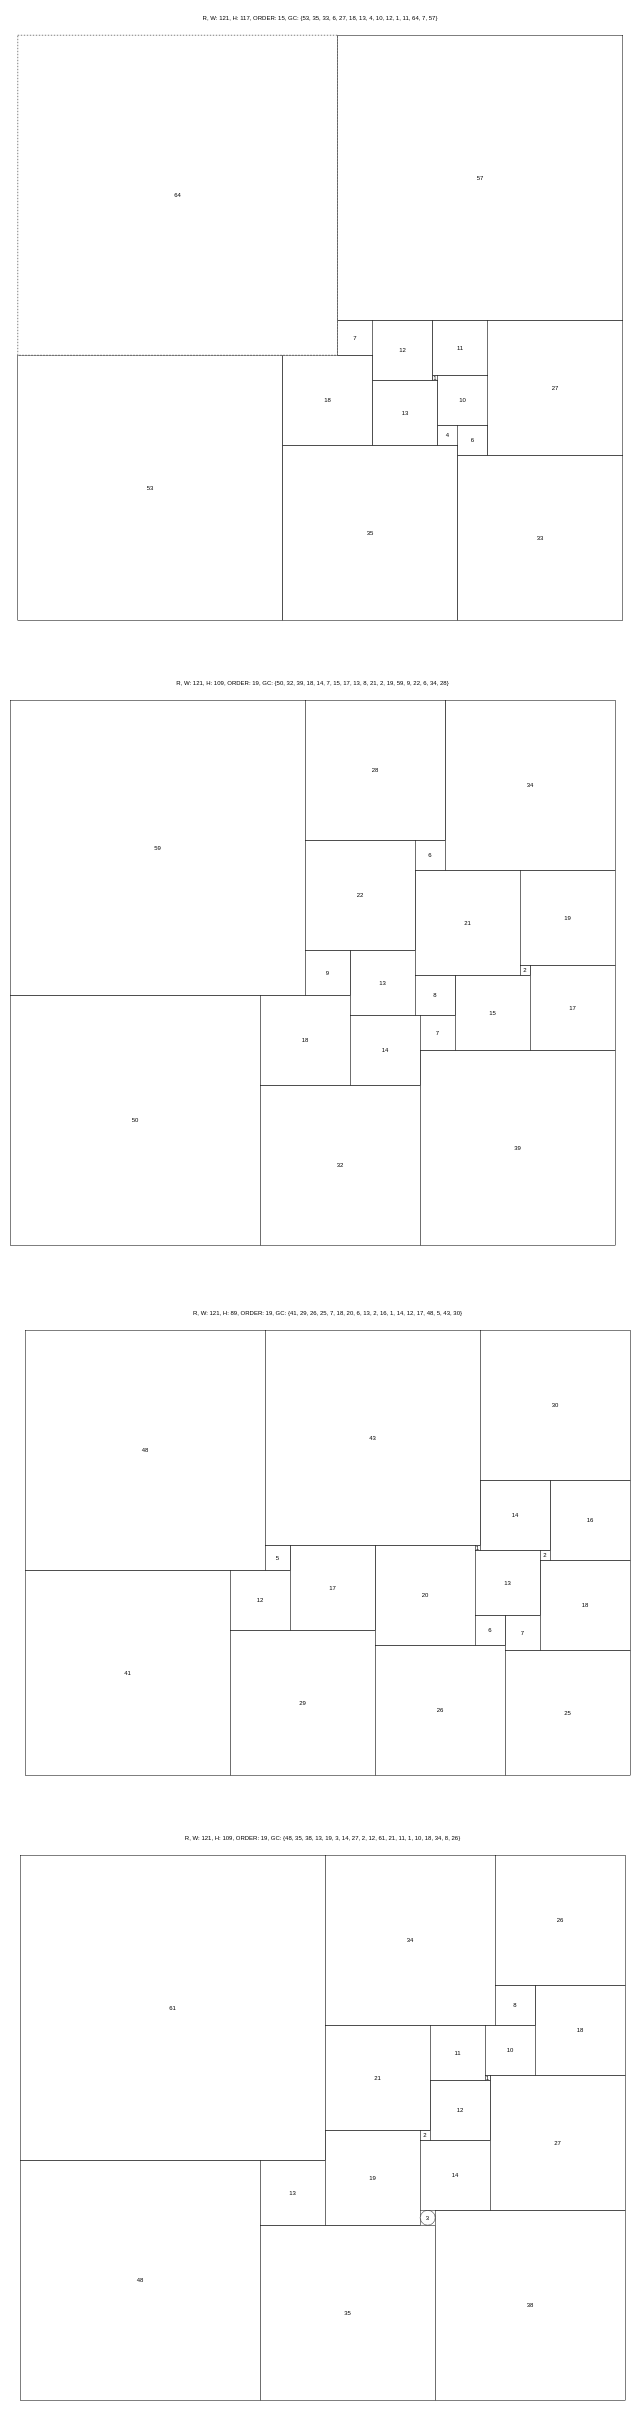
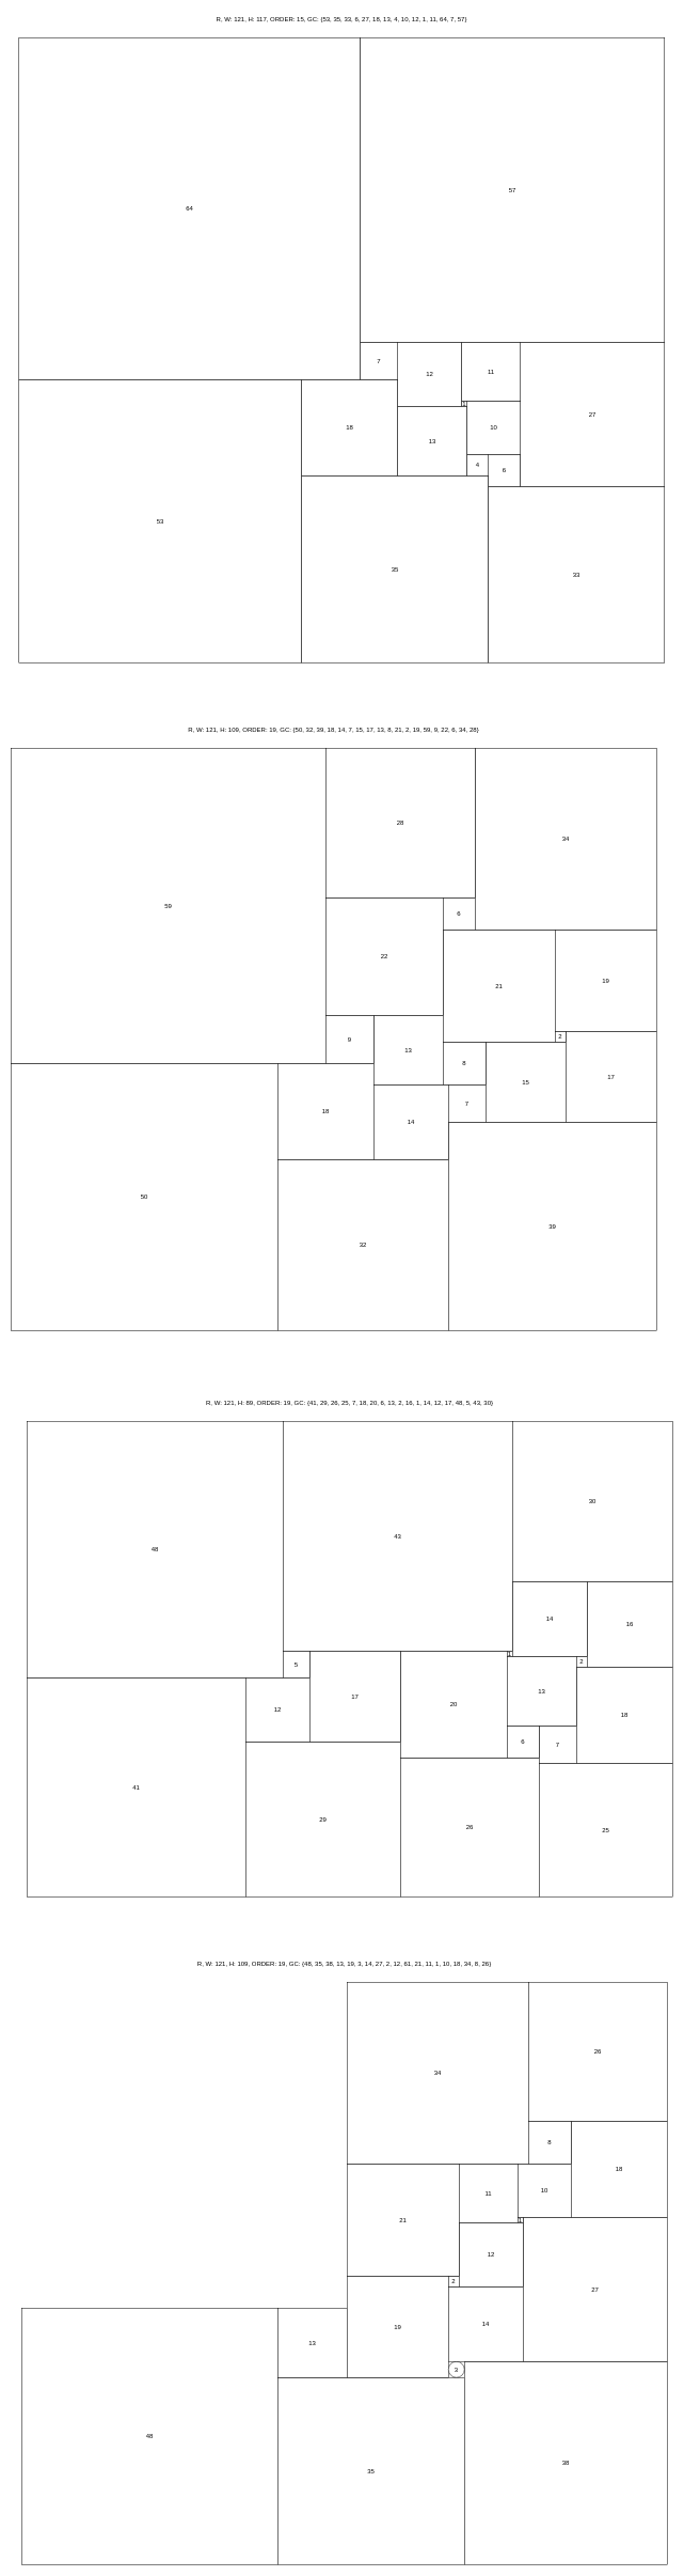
  <mxCell id="0" />
  <mxCell id="1" parent="0" />
  <mxCell id="2" value="R, W: 121, H: 117, ORDER: 15, GC: {53, 35, 33, 6, 27, 18, 13, 4, 10, 12, 1, 11, 64, 7, 57} " style="text;html=1;strokeColor=none;fillColor=none;align=center;verticalAlign=middle;whiteSpace=wrap;rounded=0;flipV=1;" parent="1" vertex="1"><mxGeometry x="35" width="1210" height="30" as="geometry" y="20" /></mxCell>
  <mxCell id="3" value="R, W: 121, H: 109, ORDER: 19, GC: {50, 32, 39, 18, 14, 7, 15, 17, 13, 8, 21, 2, 19, 59, 9, 22, 6, 34, 28} " style="text;html=1;strokeColor=none;fillColor=none;align=center;verticalAlign=middle;whiteSpace=wrap;rounded=0;flipV=1;" parent="1" vertex="1"><mxGeometry x="20" y="1350" width="1210" height="30" as="geometry" /></mxCell>
  <mxCell id="4" value="R, W: 121, H: 89, ORDER: 19, GC: {41, 29, 26, 25, 7, 18, 20, 6, 13, 2, 16, 1, 14, 12, 17, 48, 5, 43, 30} " style="text;html=1;strokeColor=none;fillColor=none;align=center;verticalAlign=middle;whiteSpace=wrap;rounded=0;flipV=1;" parent="1" vertex="1"><mxGeometry x="50" y="2610" width="1210" height="30" as="geometry" /></mxCell>
  <mxCell id="5" value="R, W: 121, H: 109, ORDER: 19, GC: {48, 35, 38, 13, 19, 3, 14, 27, 2, 12, 61, 21, 11, 1, 10, 18, 34, 8, 26} " style="text;html=1;strokeColor=none;fillColor=none;align=center;verticalAlign=middle;whiteSpace=wrap;rounded=0;flipV=1;" parent="1" vertex="1"><mxGeometry x="40" y="3660" width="1210" height="30" as="geometry" /></mxCell>
  <mxCell id="6" value="" style="group;flipV=1;" vertex="1" connectable="0" parent="1"><mxGeometry x="35" y="70" width="1210" height="1170" as="geometry" /></mxCell>
  <mxCell id="7" value="53" style="rounded=0;whiteSpace=wrap;html=1;" parent="6" vertex="1"><mxGeometry y="640" width="530" height="530" as="geometry" /></mxCell>
  <mxCell id="8" value="35" style="rounded=0;whiteSpace=wrap;html=1;" parent="6" vertex="1"><mxGeometry x="530" y="820" width="350" height="350" as="geometry" /></mxCell>
  <mxCell id="9" value="33" style="rounded=0;whiteSpace=wrap;html=1;" parent="6" vertex="1"><mxGeometry x="880" y="840" width="330" height="330" as="geometry" /></mxCell>
  <mxCell id="10" value="6" style="rounded=0;whiteSpace=wrap;html=1;" parent="6" vertex="1"><mxGeometry x="880" y="780" width="60" height="60" as="geometry" /></mxCell>
  <mxCell id="11" value="27" style="rounded=0;whiteSpace=wrap;html=1;" parent="6" vertex="1"><mxGeometry x="940" y="570" width="270" height="270" as="geometry" /></mxCell>
  <mxCell id="12" value="18" style="rounded=0;whiteSpace=wrap;html=1;" parent="6" vertex="1"><mxGeometry x="530" y="640" width="180" height="180" as="geometry" /></mxCell>
  <mxCell id="13" value="13" style="rounded=0;whiteSpace=wrap;html=1;" parent="6" vertex="1"><mxGeometry x="710" y="690" width="130" height="130" as="geometry" /></mxCell>
  <mxCell id="14" value="4" style="rounded=0;whiteSpace=wrap;html=1;" parent="6" vertex="1"><mxGeometry x="840" y="780" width="40" height="40" as="geometry" /></mxCell>
  <mxCell id="15" value="10" style="rounded=0;whiteSpace=wrap;html=1;" parent="6" vertex="1"><mxGeometry x="840" y="680" width="100" height="100" as="geometry" /></mxCell>
  <mxCell id="16" value="12" style="rounded=0;whiteSpace=wrap;html=1;" parent="6" vertex="1"><mxGeometry x="710" y="570" width="120" height="120" as="geometry" /></mxCell>
  <mxCell id="17" value="1" style="rounded=0;whiteSpace=wrap;html=1;" parent="6" vertex="1"><mxGeometry x="830" y="680" width="10" height="10" as="geometry" /></mxCell>
  <mxCell id="18" value="11" style="rounded=0;whiteSpace=wrap;html=1;" parent="6" vertex="1"><mxGeometry x="830" y="570" width="110" height="110" as="geometry" /></mxCell>
- <mxCell id="19" value="64" style="rounded=0;whiteSpace=wrap;html=1;dashed=1;" parent="6" vertex="1"><mxGeometry width="640" height="640" as="geometry" /></mxCell>
+ <mxCell id="19" value="64" style="rounded=0;whiteSpace=wrap;html=1;" parent="6" vertex="1"><mxGeometry width="640" height="640" as="geometry" /></mxCell>
  <mxCell id="20" value="7" style="rounded=0;whiteSpace=wrap;html=1;" parent="6" vertex="1"><mxGeometry x="640" y="570" width="70" height="70" as="geometry" /></mxCell>
  <mxCell id="21" value="57" style="rounded=0;whiteSpace=wrap;html=1;" parent="6" vertex="1"><mxGeometry x="640" width="570" height="570" as="geometry" /></mxCell>
  <mxCell id="22" value="" style="group;flipV=1;" vertex="1" connectable="0" parent="1"><mxGeometry x="20" y="1400" width="1210" height="1090" as="geometry" /></mxCell>
  <mxCell id="23" value="50" style="rounded=0;whiteSpace=wrap;html=1;" parent="22" vertex="1"><mxGeometry y="590" width="500" height="500" as="geometry" /></mxCell>
  <mxCell id="24" value="32" style="rounded=0;whiteSpace=wrap;html=1;" parent="22" vertex="1"><mxGeometry x="500" y="770" width="320" height="320" as="geometry" /></mxCell>
  <mxCell id="25" value="39" style="rounded=0;whiteSpace=wrap;html=1;" parent="22" vertex="1"><mxGeometry x="820" y="700" width="390" height="390" as="geometry" /></mxCell>
  <mxCell id="26" value="18" style="rounded=0;whiteSpace=wrap;html=1;" parent="22" vertex="1"><mxGeometry x="500" y="590" width="180" height="180" as="geometry" /></mxCell>
  <mxCell id="27" value="14" style="rounded=0;whiteSpace=wrap;html=1;" parent="22" vertex="1"><mxGeometry x="680" y="630" width="140" height="140" as="geometry" /></mxCell>
  <mxCell id="28" value="7" style="rounded=0;whiteSpace=wrap;html=1;" parent="22" vertex="1"><mxGeometry x="820" y="630" width="70" height="70" as="geometry" /></mxCell>
  <mxCell id="29" value="15" style="rounded=0;whiteSpace=wrap;html=1;" parent="22" vertex="1"><mxGeometry x="890" y="550" width="150" height="150" as="geometry" /></mxCell>
  <mxCell id="30" value="17" style="rounded=0;whiteSpace=wrap;html=1;" parent="22" vertex="1"><mxGeometry x="1040" y="530" width="170" height="170" as="geometry" /></mxCell>
  <mxCell id="31" value="13" style="rounded=0;whiteSpace=wrap;html=1;" parent="22" vertex="1"><mxGeometry x="680" y="500" width="130" height="130" as="geometry" /></mxCell>
  <mxCell id="32" value="8" style="rounded=0;whiteSpace=wrap;html=1;" parent="22" vertex="1"><mxGeometry x="810" y="550" width="80" height="80" as="geometry" /></mxCell>
  <mxCell id="33" value="21" style="rounded=0;whiteSpace=wrap;html=1;" parent="22" vertex="1"><mxGeometry x="810" y="340" width="210" height="210" as="geometry" /></mxCell>
  <mxCell id="34" value="2" style="rounded=0;whiteSpace=wrap;html=1;" parent="22" vertex="1"><mxGeometry x="1020" y="530" width="20" height="20" as="geometry" /></mxCell>
  <mxCell id="35" value="19" style="rounded=0;whiteSpace=wrap;html=1;" parent="22" vertex="1"><mxGeometry x="1020" y="340" width="190" height="190" as="geometry" /></mxCell>
  <mxCell id="36" value="59" style="rounded=0;whiteSpace=wrap;html=1;" parent="22" vertex="1"><mxGeometry width="590" height="590" as="geometry" /></mxCell>
  <mxCell id="37" value="9" style="rounded=0;whiteSpace=wrap;html=1;" parent="22" vertex="1"><mxGeometry x="590" y="500" width="90" height="90" as="geometry" /></mxCell>
  <mxCell id="38" value="22" style="rounded=0;whiteSpace=wrap;html=1;" parent="22" vertex="1"><mxGeometry x="590" y="280" width="220" height="220" as="geometry" /></mxCell>
  <mxCell id="39" value="6" style="rounded=0;whiteSpace=wrap;html=1;" parent="22" vertex="1"><mxGeometry x="810" y="280" width="60" height="60" as="geometry" /></mxCell>
  <mxCell id="40" value="34" style="rounded=0;whiteSpace=wrap;html=1;" parent="22" vertex="1"><mxGeometry x="870" width="340" height="340" as="geometry" /></mxCell>
  <mxCell id="41" value="28" style="rounded=0;whiteSpace=wrap;html=1;" parent="22" vertex="1"><mxGeometry x="590" width="280" height="280" as="geometry" /></mxCell>
  <mxCell id="42" value="" style="group;flipV=1;" vertex="1" connectable="0" parent="1"><mxGeometry x="50" y="2660" width="1210" height="890" as="geometry" /></mxCell>
  <mxCell id="43" value="41" style="rounded=0;whiteSpace=wrap;html=1;" parent="42" vertex="1"><mxGeometry y="480" width="410" height="410" as="geometry" /></mxCell>
  <mxCell id="44" value="29" style="rounded=0;whiteSpace=wrap;html=1;" parent="42" vertex="1"><mxGeometry x="410" y="600" width="290" height="290" as="geometry" /></mxCell>
  <mxCell id="45" value="26" style="rounded=0;whiteSpace=wrap;html=1;" parent="42" vertex="1"><mxGeometry x="700" y="630" width="260" height="260" as="geometry" /></mxCell>
  <mxCell id="46" value="25" style="rounded=0;whiteSpace=wrap;html=1;" parent="42" vertex="1"><mxGeometry x="960" y="640" width="250" height="250" as="geometry" /></mxCell>
  <mxCell id="47" value="7" style="rounded=0;whiteSpace=wrap;html=1;" parent="42" vertex="1"><mxGeometry x="960" y="570" width="70" height="70" as="geometry" /></mxCell>
  <mxCell id="48" value="18" style="rounded=0;whiteSpace=wrap;html=1;" parent="42" vertex="1"><mxGeometry x="1030" y="460" width="180" height="180" as="geometry" /></mxCell>
  <mxCell id="49" value="20" style="rounded=0;whiteSpace=wrap;html=1;" parent="42" vertex="1"><mxGeometry x="700" y="430" width="200" height="200" as="geometry" /></mxCell>
  <mxCell id="50" value="6" style="rounded=0;whiteSpace=wrap;html=1;" parent="42" vertex="1"><mxGeometry x="900" y="570" width="60" height="60" as="geometry" /></mxCell>
  <mxCell id="51" value="13" style="rounded=0;whiteSpace=wrap;html=1;" parent="42" vertex="1"><mxGeometry x="900" y="440" width="130" height="130" as="geometry" /></mxCell>
  <mxCell id="52" value="2" style="rounded=0;whiteSpace=wrap;html=1;" parent="42" vertex="1"><mxGeometry x="1030" y="440" width="20" height="20" as="geometry" /></mxCell>
  <mxCell id="53" value="16" style="rounded=0;whiteSpace=wrap;html=1;" parent="42" vertex="1"><mxGeometry x="1050" y="300" width="160" height="160" as="geometry" /></mxCell>
  <mxCell id="54" value="1" style="rounded=0;whiteSpace=wrap;html=1;" parent="42" vertex="1"><mxGeometry x="900" y="430" width="10" height="10" as="geometry" /></mxCell>
  <mxCell id="55" value="14" style="rounded=0;whiteSpace=wrap;html=1;" parent="42" vertex="1"><mxGeometry x="910" y="300" width="140" height="140" as="geometry" /></mxCell>
  <mxCell id="56" value="12" style="rounded=0;whiteSpace=wrap;html=1;" parent="42" vertex="1"><mxGeometry x="410" y="480" width="120" height="120" as="geometry" /></mxCell>
  <mxCell id="57" value="17" style="rounded=0;whiteSpace=wrap;html=1;" parent="42" vertex="1"><mxGeometry x="530" y="430" width="170" height="170" as="geometry" /></mxCell>
  <mxCell id="58" value="48" style="rounded=0;whiteSpace=wrap;html=1;" parent="42" vertex="1"><mxGeometry width="480" height="480" as="geometry" /></mxCell>
  <mxCell id="59" value="5" style="rounded=0;whiteSpace=wrap;html=1;" parent="42" vertex="1"><mxGeometry x="480" y="430" width="50" height="50" as="geometry" /></mxCell>
  <mxCell id="60" value="43" style="rounded=0;whiteSpace=wrap;html=1;" parent="42" vertex="1"><mxGeometry x="480" width="430" height="430" as="geometry" /></mxCell>
  <mxCell id="61" value="30" style="rounded=0;whiteSpace=wrap;html=1;" parent="42" vertex="1"><mxGeometry x="910" width="300" height="300" as="geometry" /></mxCell>
  <mxCell id="62" value="" style="group;flipV=1;" vertex="1" connectable="0" parent="1"><mxGeometry x="40" y="3710" width="1210" height="1090" as="geometry" /></mxCell>
  <mxCell id="63" value="48" style="rounded=0;whiteSpace=wrap;html=1;" parent="62" vertex="1"><mxGeometry y="610" width="480" height="480" as="geometry" /></mxCell>
  <mxCell id="64" value="35" style="rounded=0;whiteSpace=wrap;html=1;" parent="62" vertex="1"><mxGeometry x="480" y="740" width="350" height="350" as="geometry" /></mxCell>
  <mxCell id="65" value="38" style="rounded=0;whiteSpace=wrap;html=1;" parent="62" vertex="1"><mxGeometry x="830" y="710" width="380" height="380" as="geometry" /></mxCell>
  <mxCell id="66" value="13" style="rounded=0;whiteSpace=wrap;html=1;" parent="62" vertex="1"><mxGeometry x="480" y="610" width="130" height="130" as="geometry" /></mxCell>
  <mxCell id="67" value="19" style="rounded=0;whiteSpace=wrap;html=1;" parent="62" vertex="1"><mxGeometry x="610" y="550" width="190" height="190" as="geometry" /></mxCell>
  <mxCell id="68" value="3" style="ellipse;whiteSpace=wrap;html=1;" parent="62" vertex="1"><mxGeometry x="800" y="710" width="30" height="30" as="geometry" /></mxCell>
  <mxCell id="69" value="14" style="rounded=0;whiteSpace=wrap;html=1;" parent="62" vertex="1"><mxGeometry x="800" y="570" width="140" height="140" as="geometry" /></mxCell>
  <mxCell id="70" value="27" style="rounded=0;whiteSpace=wrap;html=1;" parent="62" vertex="1"><mxGeometry x="940" y="440" width="270" height="270" as="geometry" /></mxCell>
  <mxCell id="71" value="2" style="rounded=0;whiteSpace=wrap;html=1;" parent="62" vertex="1"><mxGeometry x="800" y="550" width="20" height="20" as="geometry" /></mxCell>
  <mxCell id="72" value="12" style="rounded=0;whiteSpace=wrap;html=1;" parent="62" vertex="1"><mxGeometry x="820" y="450" width="120" height="120" as="geometry" /></mxCell>
- <mxCell id="73" value="61" style="rounded=0;whiteSpace=wrap;html=1;" parent="62" vertex="1"><mxGeometry width="610" height="610" as="geometry" /></mxCell>
  <mxCell id="74" value="21" style="rounded=0;whiteSpace=wrap;html=1;" parent="62" vertex="1"><mxGeometry x="610" y="340" width="210" height="210" as="geometry" /></mxCell>
  <mxCell id="75" value="11" style="rounded=0;whiteSpace=wrap;html=1;" parent="62" vertex="1"><mxGeometry x="820" y="340" width="110" height="110" as="geometry" /></mxCell>
  <mxCell id="76" value="1" style="rounded=0;whiteSpace=wrap;html=1;" parent="62" vertex="1"><mxGeometry x="930" y="440" width="10" height="10" as="geometry" /></mxCell>
  <mxCell id="77" value="10" style="rounded=0;whiteSpace=wrap;html=1;" parent="62" vertex="1"><mxGeometry x="930" y="340" width="100" height="100" as="geometry" /></mxCell>
  <mxCell id="78" value="18" style="rounded=0;whiteSpace=wrap;html=1;" parent="62" vertex="1"><mxGeometry x="1030" y="260" width="180" height="180" as="geometry" /></mxCell>
  <mxCell id="79" value="34" style="rounded=0;whiteSpace=wrap;html=1;" parent="62" vertex="1"><mxGeometry x="610" width="340" height="340" as="geometry" /></mxCell>
  <mxCell id="80" value="8" style="rounded=0;whiteSpace=wrap;html=1;" parent="62" vertex="1"><mxGeometry x="950" y="260" width="80" height="80" as="geometry" /></mxCell>
  <mxCell id="81" value="26" style="rounded=0;whiteSpace=wrap;html=1;" parent="62" vertex="1"><mxGeometry x="950" width="260" height="260" as="geometry" /></mxCell>
